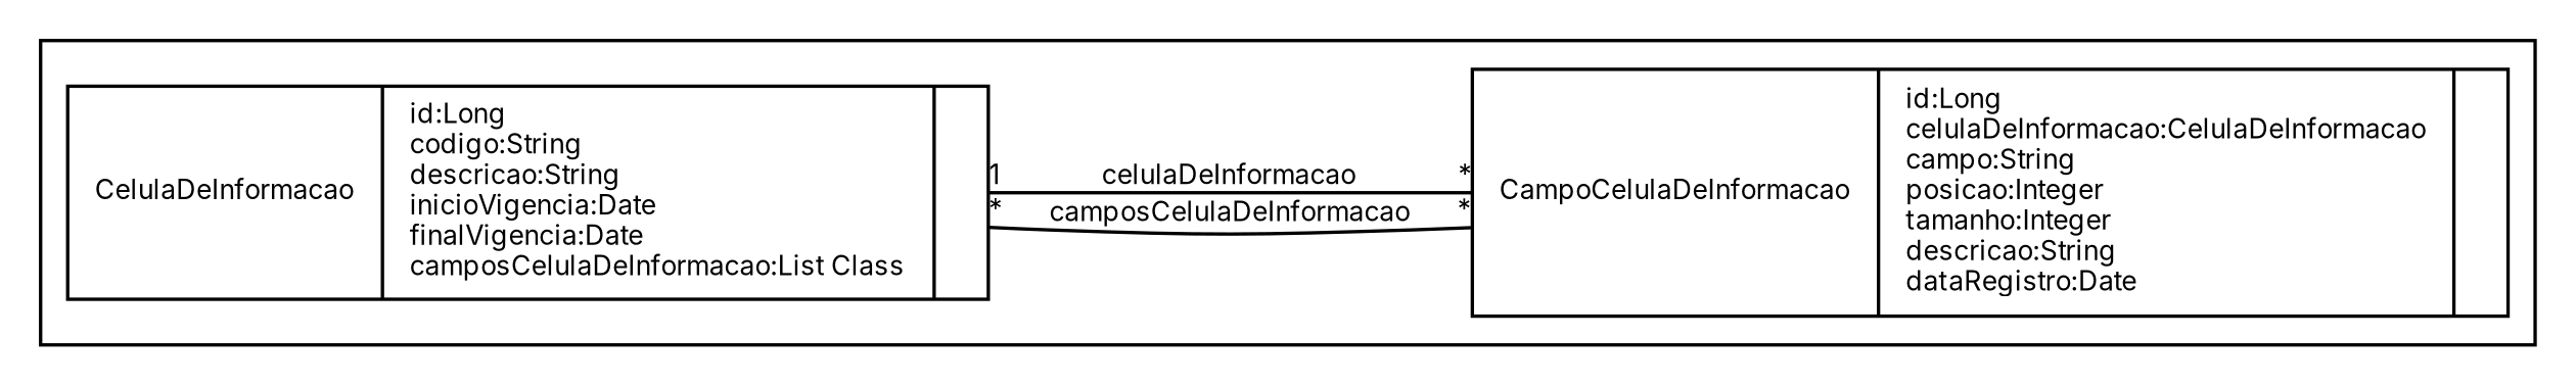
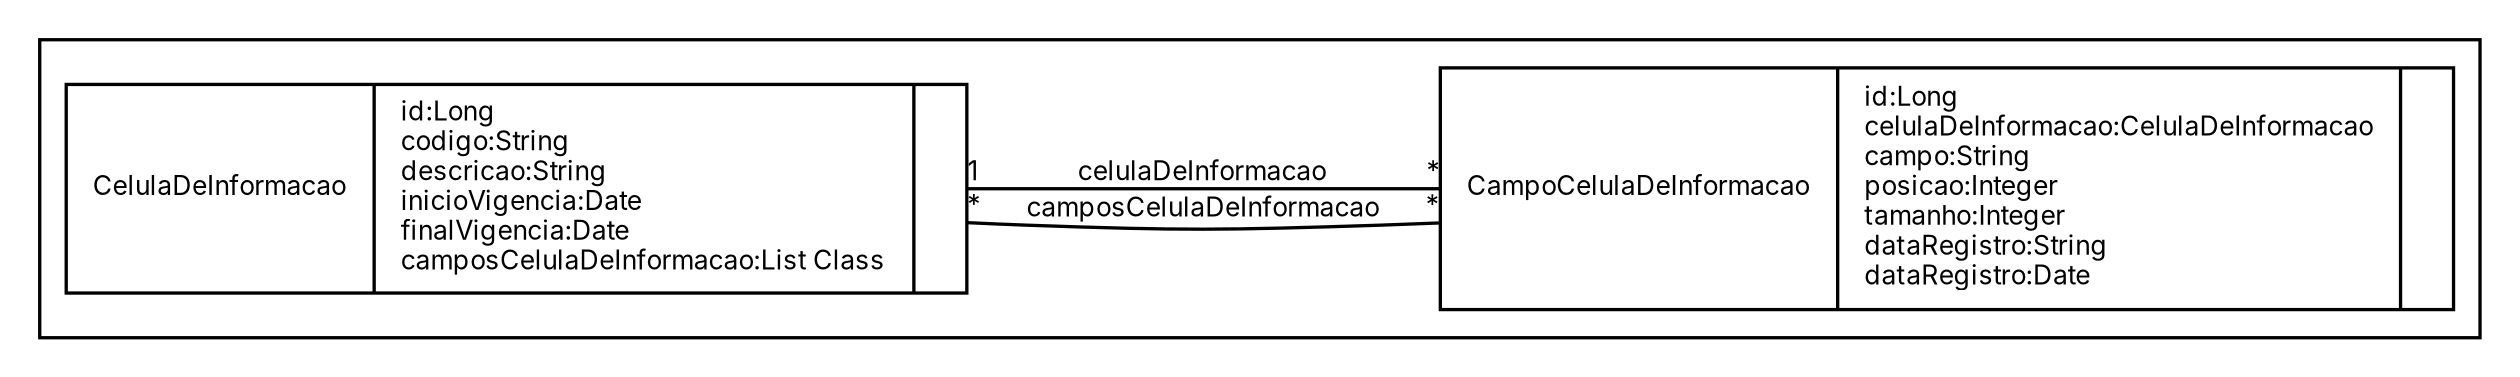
  digraph {
    fontname=Inter
    fontsize=8
    rankdir=LR
    node [fontname=Inter fontsize=8 shape=record]
    edge [arrowhead=none fontname=Inter fontsize=8 taillabel="*"]
    n1 [label="{CelulaDeInformacao|id:Long\lcodigo:String\ldescricao:String\linicioVigencia:Date\lfinalVigencia:Date\lcamposCelulaDeInformacao:List Class\l|\l}"]
-   n2 [label="{CampoCelulaDeInformacao|id:Long\lcelulaDeInformacao:CelulaDeInformacao\lcampo:String\lposicao:Integer\ltamanho:Integer\ldescricao:String\ldataRegistro:Date\l|\l}"]
+   n2 [label="{CampoCelulaDeInformacao|id:Long\lcelulaDeInformacao:CelulaDeInformacao\lcampo:String\lposicao:Integer\ltamanho:Integer\ldataRegistro:String\ldataRegistro:Date\l|\l}"]
    subgraph cluster_1 {
      n1
      n2
    }
    n1 -> n2 [headlabel="*" label=camposCelulaDeInformacao]
    n2 -> n1 [headlabel=1 label=celulaDeInformacao]
  }
